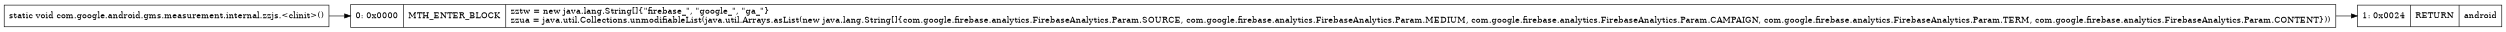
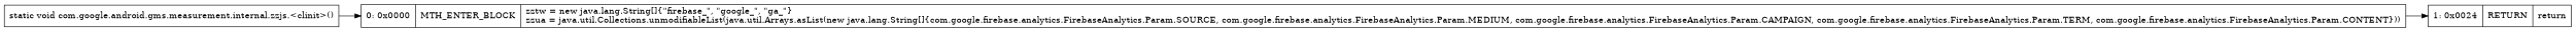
  digraph {
    rankdir=LR
    node [shape=record]
    n1 [label="{0\:\ 0x0000|MTH_ENTER_BLOCK\l|zztw = new java.lang.String[]\{\"firebase_\", \"google_\", \"ga_\"\}\lzzua = java.util.Collections.unmodifiableList(java.util.Arrays.asList(new java.lang.String[]\{com.google.firebase.analytics.FirebaseAnalytics.Param.SOURCE, com.google.firebase.analytics.FirebaseAnalytics.Param.MEDIUM, com.google.firebase.analytics.FirebaseAnalytics.Param.CAMPAIGN, com.google.firebase.analytics.FirebaseAnalytics.Param.TERM, com.google.firebase.analytics.FirebaseAnalytics.Param.CONTENT\}))\l}"]
-   n2 [label="{1\:\ 0x0024|RETURN\l|android\l}"]
+   n2 [label="{1\:\ 0x0024|RETURN\l|return\l}"]
    n3 [label="{static void com.google.android.gms.measurement.internal.zzjs.\<clinit\>() }"]
    n1 -> n2
    n3 -> n1
  }
